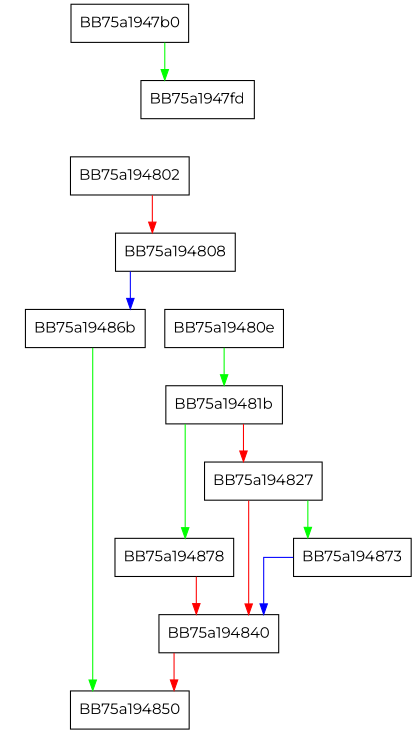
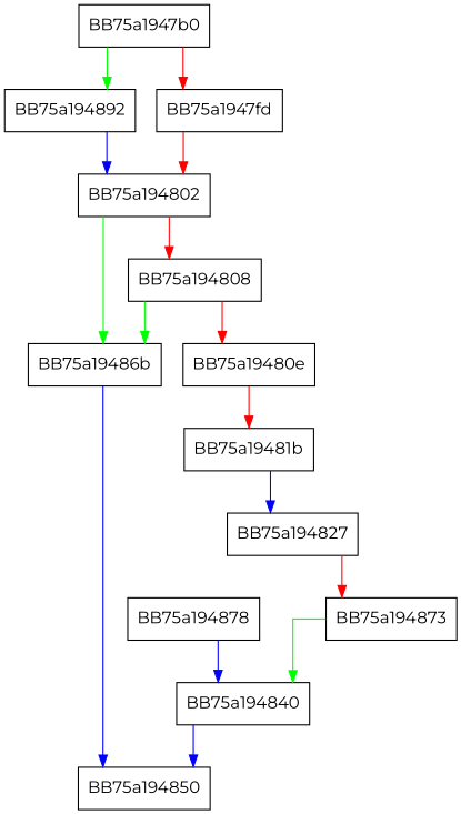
  digraph {
    fontname=Montserrat
    splines=ortho
    node [fontname=Montserrat shape=box]
    edge [color=red fontname=Montserrat]
    BB75a1947b0
+   BB75a194892
    BB75a1947fd
    BB75a194802
    BB75a19486b
    BB75a194808
    BB75a194850
    BB75a19480e
    BB75a19481b
    BB75a194878
    BB75a194827
    BB75a194840
    BB75a194873
-   BB75a1947b0 -> BB75a1947fd [color=green]
+   BB75a1947b0 -> BB75a194892 [color=green]
+   BB75a1947b0 -> BB75a1947fd
+   BB75a194892 -> BB75a194802 [color=blue]
+   BB75a1947fd -> BB75a194802
+   BB75a194802 -> BB75a19486b [color=green]
    BB75a194802 -> BB75a194808
-   BB75a19486b -> BB75a194850 [color=green]
-   BB75a194808 -> BB75a19486b [color=blue]
-   BB75a19480e -> BB75a19481b [color=green]
-   BB75a19481b -> BB75a194878 [color=green]
-   BB75a19481b -> BB75a194827
-   BB75a194878 -> BB75a194840
-   BB75a194827 -> BB75a194840
-   BB75a194827 -> BB75a194873 [color=green]
-   BB75a194840 -> BB75a194850
-   BB75a194873 -> BB75a194840 [color=blue]
+   BB75a19486b -> BB75a194850 [color=blue]
+   BB75a194808 -> BB75a19486b [color=green]
+   BB75a194808 -> BB75a19480e
+   BB75a19480e -> BB75a19481b
+   BB75a19481b -> BB75a194827 [color=blue]
+   BB75a194878 -> BB75a194840 [color=blue]
+   BB75a194827 -> BB75a194873
+   BB75a194840 -> BB75a194850 [color=blue]
+   BB75a194873 -> BB75a194840 [color=green]
  }
